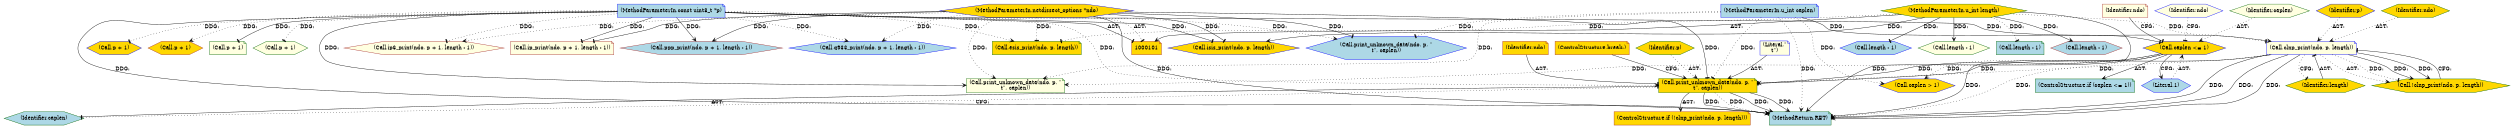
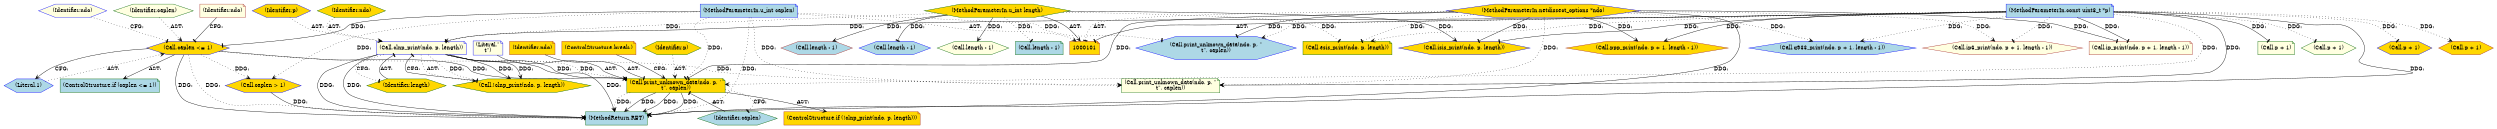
  digraph {
    node [color=darkgreen fillcolor=gold shape=hexagon style=filled]
    edge [arrowhead=vee style=solid]
    n1 [label="(Call,print_unknown_data(ndo, p, \"\n\t\", caplen))" shape=note]
    n2 [fillcolor=lightblue label="(MethodReturn,RET)" shape=note]
    n3 [color=brown label="(ControlStructure,if (!clnp_print(ndo, p, length)))" shape=note]
    n4 [fillcolor=lightblue label="(Identifier,caplen)"]
    n5 [color=blue fillcolor=lightyellow label="(Call,clnp_print(ndo, p, length))" shape=note]
    n6 [label="(Call,!clnp_print(ndo, p, length))"]
    n7 [label="(Identifier,length)"]
    n8 [color=blue label="(MethodParameterIn,netdissect_options *ndo)"]
-   n9 [color=brown fillcolor=lightblue label="(Call,ppp_print(ndo, p + 1, length - 1))"]
+   n9 [color=brown label="(Call,ppp_print(ndo, p + 1, length - 1))"]
    n10 [color=blue label="(Call,isis_print(ndo, p, length))"]
    n11 [fillcolor=lightyellow label="(Call,print_unknown_data(ndo, p, \"\n\t\", caplen))" shape=note]
    n12 [color=blue fillcolor=lightblue label="(Call,print_unknown_data(ndo, p, \"\n\t\", caplen))"]
    n13 [color=brown fillcolor=lightyellow label="(Call,ip6_print(ndo, p + 1, length - 1))"]
    n14 [color=brown fillcolor=lightyellow label="(Call,ip_print(ndo, p + 1, length - 1))" shape=note]
    n15 [label="(Call,esis_print(ndo, p, length))" shape=note]
    n16 [color=blue fillcolor=lightblue label="(Call,q933_print(ndo, p + 1, length - 1))"]
    1000101 [color=brown shape=note]
    n18 [color=blue fillcolor=lightblue label="(MethodParameterIn,const uint8_t *p)" shape=note]
    n19 [color=blue label="(Call,p + 1)"]
    n20 [color=brown label="(Call,p + 1)"]
    n21 [fillcolor=lightyellow label="(Call,p + 1)" shape=note]
    n22 [fillcolor=lightyellow label="(Call,p + 1)"]
    n23 [label="(MethodParameterIn,u_int length)"]
    n24 [color=blue fillcolor=lightblue label="(Call,length - 1)"]
    n25 [fillcolor=lightyellow label="(Call,length - 1)"]
    n26 [fillcolor=lightblue label="(Call,length - 1)" shape=note]
    n27 [color=brown fillcolor=lightblue label="(Call,length - 1)"]
    n28 [color=blue label="(Call,caplen <= 1)"]
    n29 [color=blue fillcolor=lightblue label="(Literal,1)"]
    n30 [color=blue label="(Call,caplen > 1)"]
    n31 [fillcolor=lightblue label="(ControlStructure,if (caplen <= 1))" shape=note]
    n32 [color=blue fillcolor=lightblue label="(MethodParameterIn,u_int caplen)" shape=note]
    n33 [color=blue fillcolor=lightyellow label="(Literal,\"\n\t\")" shape=note]
    n34 [color=brown fillcolor=lightyellow label="(Identifier,ndo)" shape=note]
    n35 [color=brown label="(Identifier,ndo)" shape=note]
    n36 [color=brown label="(ControlStructure,break;)" shape=note]
    n37 [color=blue fillcolor=lightyellow label="(Identifier,ndo)"]
    n38 [label="(Identifier,p)"]
    n39 [label="(Identifier,ndo)"]
    n40 [fillcolor=lightyellow label="(Identifier,caplen)"]
    n41 [color=blue label="(Identifier,p)"]
    n1 -> n2 [arrowhead=tee label="DDG: "]
    n1 -> n2 [label="DDG: " style=dotted]
    n1 -> n2 [label="DDG: "]
    n1 -> n2 [label="DDG: "]
    n1 -> n3 [label="AST: "]
    n1 -> n4 [arrowhead=tee label="CFG: " style=dotted]
    n4 -> n1 [arrowhead=tee label="AST: "]
    n5 -> n1 [arrowhead=tee label="DDG: "]
    n5 -> n1 [arrowhead=tee label="DDG: " style=dotted]
    n5 -> n2 [label="DDG: "]
    n5 -> n2 [arrowhead=tee label="DDG: "]
    n5 -> n2 [label="DDG: "]
    n5 -> n6 [label="AST: " style=dotted]
    n5 -> n6 [arrowhead=tee label="DDG: " style=dotted]
    n5 -> n6 [label="DDG: "]
    n5 -> n6 [label="DDG: "]
    n5 -> n7 [arrowhead=tee label="CFG: " style=dotted]
    n6 -> n5 [arrowhead=tee label="CFG: "]
    n7 -> n5 [arrowhead=tee label="AST: "]
    n8 -> n1 [arrowhead=tee label="DDG: "]
    n8 -> n2 [label="DDG: "]
    n8 -> n9 [label="DDG: "]
    n8 -> n10 [arrowhead=tee label="DDG: "]
    n8 -> n11 [label="DDG: " style=dotted]
    n8 -> n12 [arrowhead=tee label="DDG: "]
    n8 -> n13 [label="DDG: " style=dotted]
    n8 -> n14 [arrowhead=tee label="DDG: "]
    n8 -> n15 [arrowhead=tee label="DDG: " style=dotted]
    n8 -> n16 [label="DDG: " style=dotted]
    n8 -> 1000101 [arrowhead=tee label="AST: " style=dotted]
    n18 -> n1 [label="DDG: " style=dotted]
    n18 -> n2 [label="DDG: "]
    n18 -> n5 [label="DDG: "]
    n18 -> n9 [label="DDG: "]
    n18 -> n10 [arrowhead=tee label="DDG: "]
    n18 -> n11 [label="DDG: "]
    n18 -> n12 [label="DDG: " style=dotted]
    n18 -> n13 [arrowhead=tee label="DDG: " style=dotted]
    n18 -> n14 [arrowhead=tee label="DDG: "]
    n18 -> n15 [label="DDG: " style=dotted]
    n18 -> n16 [label="DDG: " style=dotted]
    n18 -> 1000101 [arrowhead=tee label="AST: "]
    n18 -> n19 [arrowhead=tee label="DDG: " style=dotted]
    n18 -> n20 [label="DDG: " style=dotted]
    n18 -> n21 [arrowhead=tee label="DDG: "]
    n18 -> n22 [arrowhead=tee label="DDG: " style=dotted]
-   n23 -> n2 [label="DDG: "]
+   n30 -> n2 [label="DDG: "]
    n23 -> n5 [arrowhead=tee label="DDG: " style=dotted]
    n23 -> n10 [label="DDG: "]
    n23 -> n15 [arrowhead=tee label="DDG: " style=dotted]
    n23 -> 1000101 [label="AST: "]
    n23 -> n24 [arrowhead=tee label="DDG: "]
    n23 -> n25 [label="DDG: "]
    n23 -> n26 [arrowhead=tee label="DDG: " style=dotted]
    n23 -> n27 [label="DDG: "]
    n28 -> n1 [label="DDG: "]
    n28 -> n2 [arrowhead=tee label="DDG: "]
    n28 -> n2 [arrowhead=tee label="DDG: " style=dotted]
    n28 -> n11 [label="DDG: " style=dotted]
    n28 -> n29 [label="CFG: "]
    n28 -> n30 [label="DDG: " style=dotted]
    n28 -> n31 [label="AST: "]
    n29 -> n28 [label="AST: " style=dotted]
    n32 -> n1 [arrowhead=tee label="DDG: " style=dotted]
    n32 -> n2 [label="DDG: " style=dotted]
    n32 -> n11 [label="DDG: " style=dotted]
    n32 -> n12 [arrowhead=tee label="DDG: " style=dotted]
+   n32 -> 1000101 [label="AST: " style=dotted]
    n32 -> n28 [arrowhead=tee label="DDG: "]
    n32 -> n30 [label="DDG: " style=dotted]
    n33 -> n1 [label="AST: "]
    n34 -> n28 [arrowhead=tee label="CFG: "]
    n35 -> n1 [arrowhead=tee label="AST: "]
    n36 -> n1 [label="CFG: "]
    n37 -> n28 [arrowhead=tee label="CFG: " style=dotted]
    n38 -> n1 [label="AST: " style=dotted]
    n39 -> n5 [label="AST: " style=dotted]
    n40 -> n28 [label="AST: " style=dotted]
    n41 -> n5 [label="AST: " style=dotted]
  }
